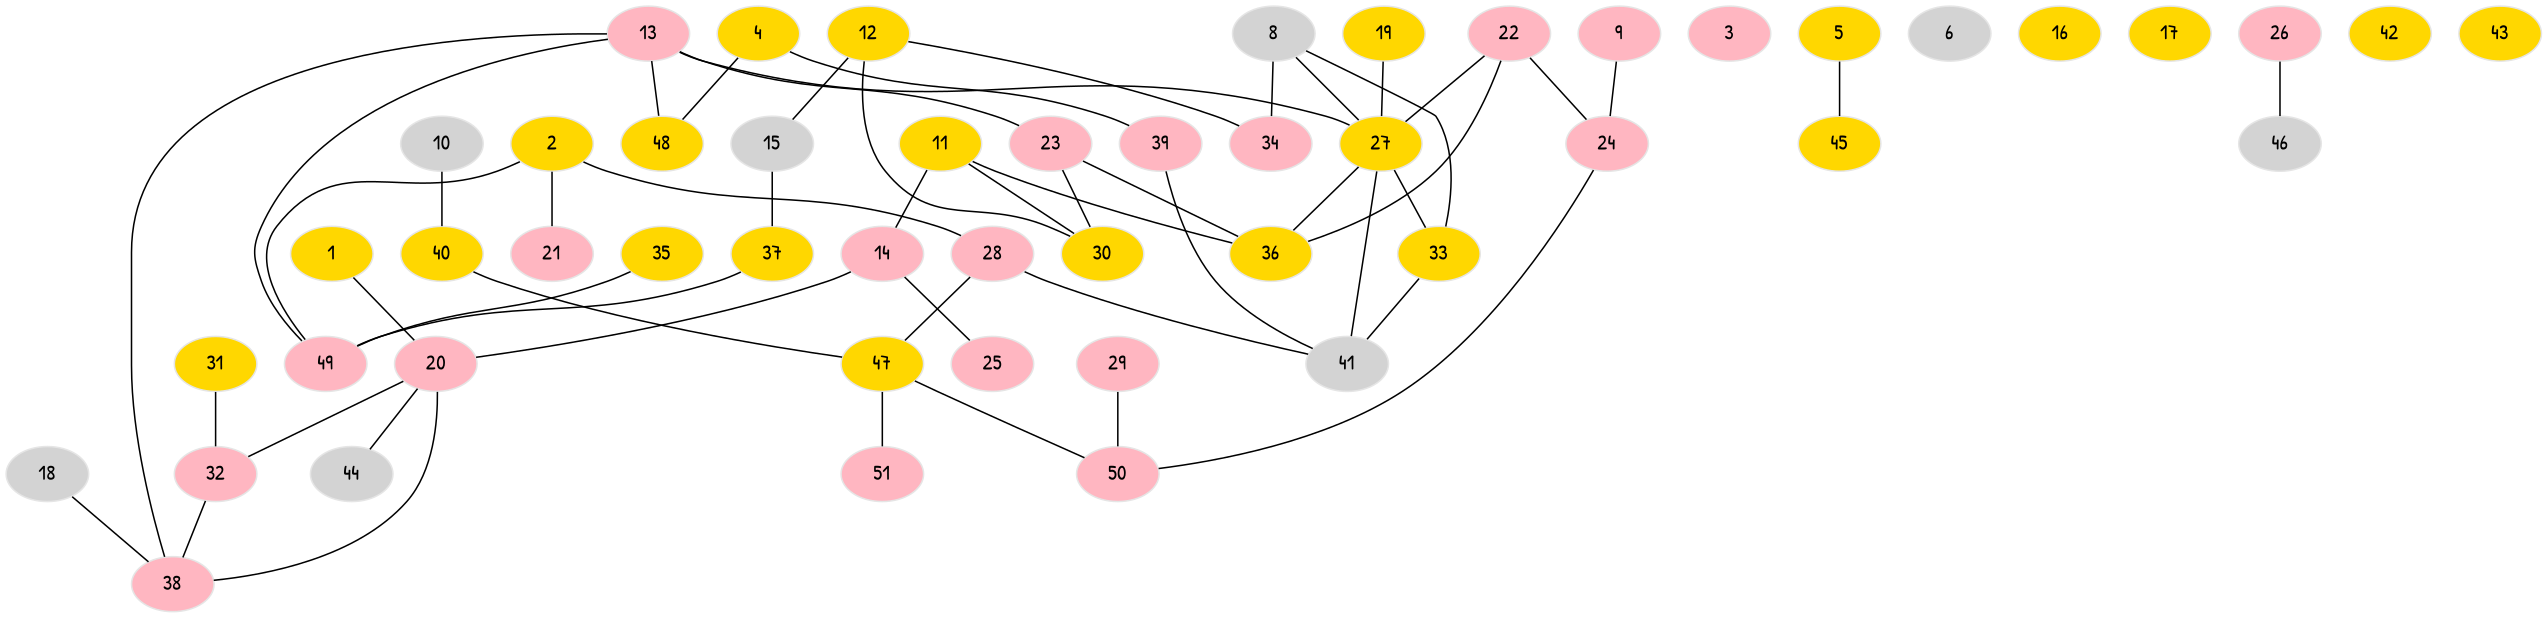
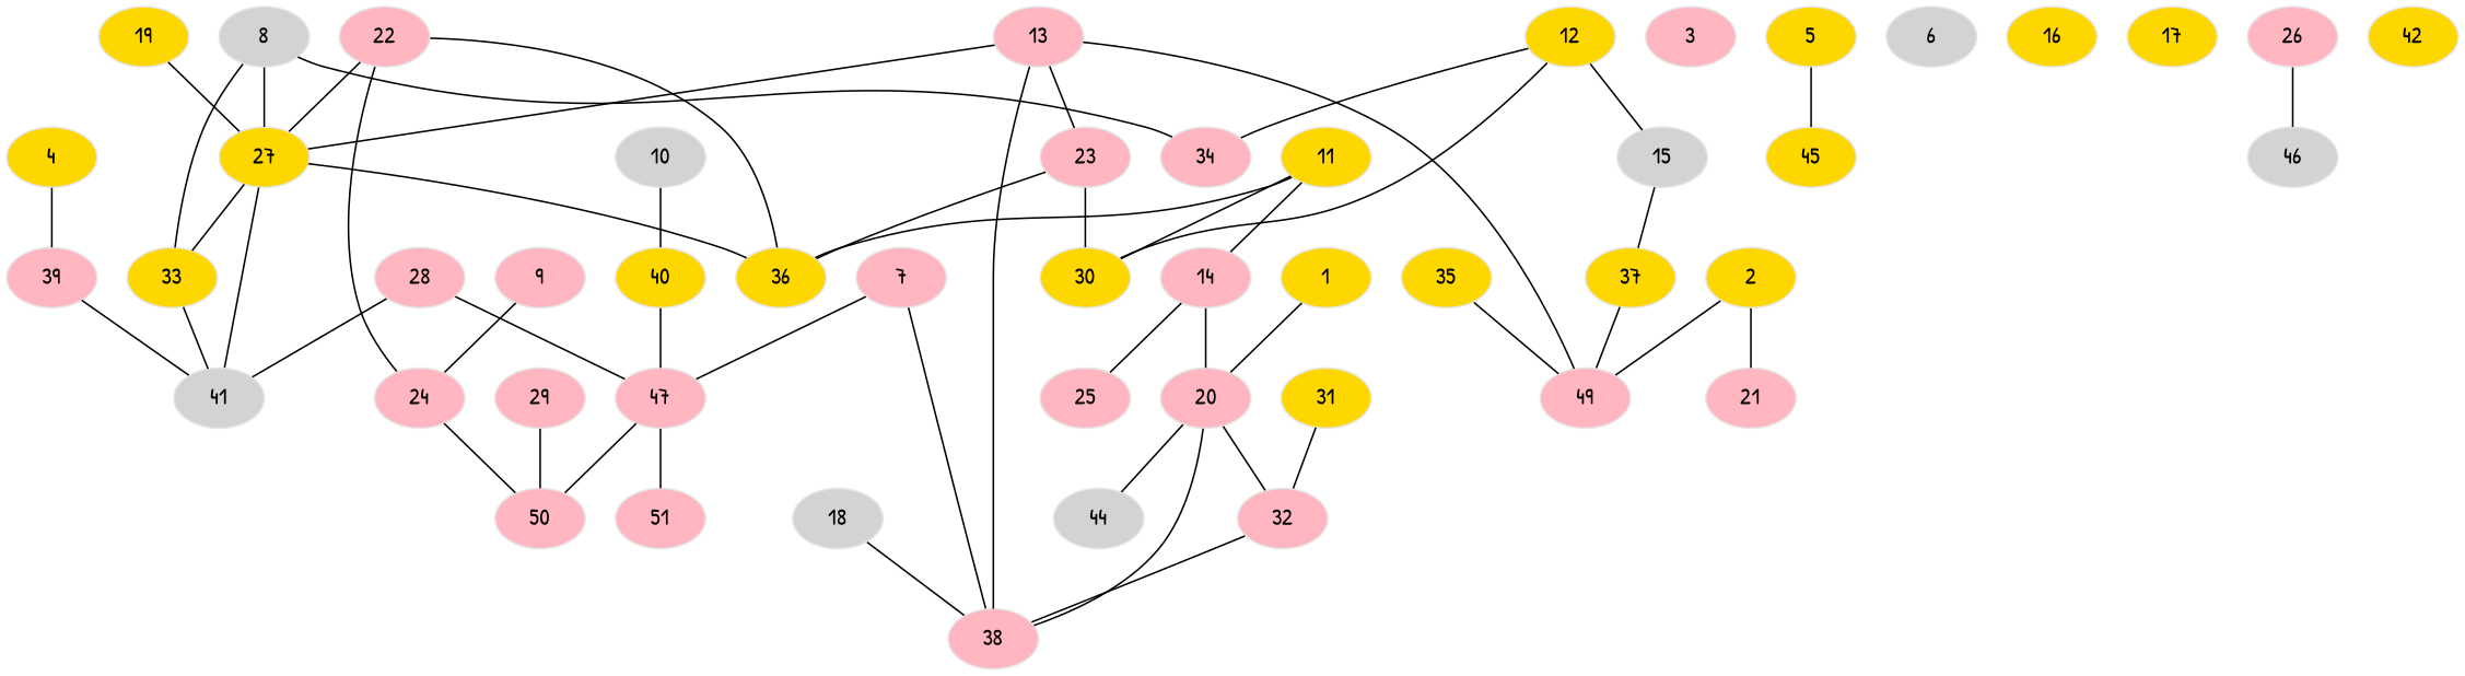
  graph {
    fontname="Patrick Hand"
    node [color=gray90 fillcolor=lightpink fontname="Patrick Hand" style=filled]
    edge [fontname="Patrick Hand"]
    1 [fillcolor=gold]
    20
    38
    32
    44 [fillcolor=lightgrey]
    2 [fillcolor=gold]
    21
    28
    49
-   47 [fillcolor=gold]
+   7
+   47
    41 [fillcolor=lightgrey]
    3
    4 [fillcolor=gold]
    39
-   48 [fillcolor=gold]
    5 [fillcolor=gold]
    45 [fillcolor=gold]
    6 [fillcolor=lightgrey]
    50
    51
    8 [fillcolor=lightgrey]
    27 [fillcolor=gold]
    33 [fillcolor=gold]
    34
    36 [fillcolor=gold]
    9
    24
    10 [fillcolor=lightgrey]
    40 [fillcolor=gold]
    11 [fillcolor=gold]
    14
    30 [fillcolor=gold]
    25
    12 [fillcolor=gold]
    15 [fillcolor=lightgrey]
    37 [fillcolor=gold]
    13
    23
    16 [fillcolor=gold]
    17 [fillcolor=gold]
    18 [fillcolor=lightgrey]
    19 [fillcolor=gold]
    22
    46 [fillcolor=lightgrey]
    26
    29
    31 [fillcolor=gold]
    35 [fillcolor=gold]
    42 [fillcolor=gold]
-   43 [fillcolor=gold]
    1 -- 20
    20 -- 38
    20 -- 32
    20 -- 44
    32 -- 38
    2 -- 21
-   2 -- 28
    2 -- 49
    28 -- 47
    28 -- 41
+   7 -- 38
+   7 -- 47
    47 -- 50
    47 -- 51
    4 -- 39
-   4 -- 48
    39 -- 41
    5 -- 45
    8 -- 27
    8 -- 33
    8 -- 34
    27 -- 41
    27 -- 33
    27 -- 36
    33 -- 41
    9 -- 24
    24 -- 50
    10 -- 40
    40 -- 47
    11 -- 36
    11 -- 14
    11 -- 30
    14 -- 20
    14 -- 25
    12 -- 34
    12 -- 30
    12 -- 15
    15 -- 37
    37 -- 49
    13 -- 38
    13 -- 49
-   13 -- 48
    13 -- 27
    13 -- 23
    23 -- 36
    23 -- 30
    18 -- 38
    19 -- 27
    22 -- 27
    22 -- 36
    22 -- 24
    26 -- 46
    29 -- 50
    31 -- 32
    35 -- 49
  }
